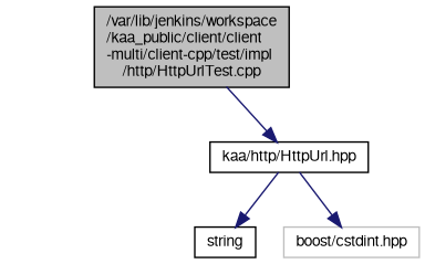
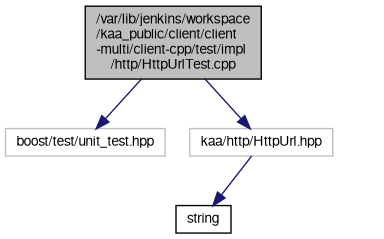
  digraph {
    node [color=black fontname=FreeSans fontsize=10 shape=record]
    edge [color=midnightblue fontname=FreeSans fontsize=10 labelfontname=FreeSans labelfontsize=10 style=solid]
    n1 [fillcolor=grey75 fontcolor=black height=0.2 label="/var/lib/jenkins/workspace\l/kaa_public/client/client\l-multi/client-cpp/test/impl\l/http/HttpUrlTest.cpp" style=filled width=0.4]
-   n3 [height=0.2 label="kaa/http/HttpUrl.hpp" width=0.4]
+   n2 [color=grey75 height=0.2 label="boost/test/unit_test.hpp" width=0.4]
+   n3 [color=grey75 height=0.2 label="kaa/http/HttpUrl.hpp" width=0.4]
    n4 [height=0.2 label=string width=0.4]
-   n5 [color=grey75 height=0.2 label="boost/cstdint.hpp" width=0.4]
+   n1 -> n2
    n1 -> n3
    n3 -> n4
-   n3 -> n5
  }
